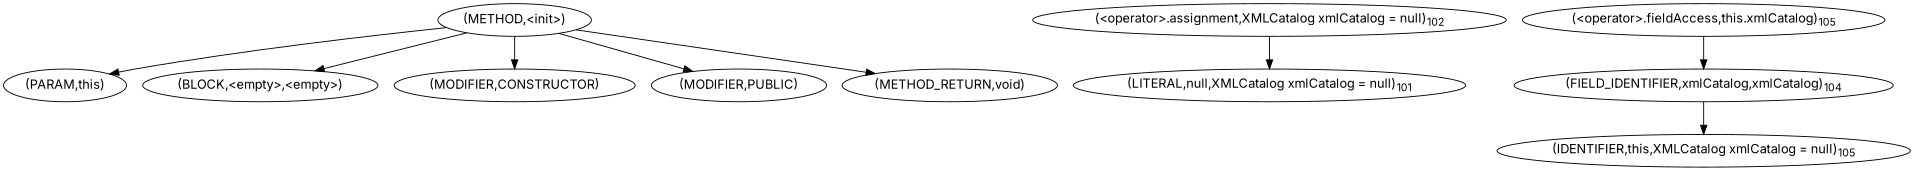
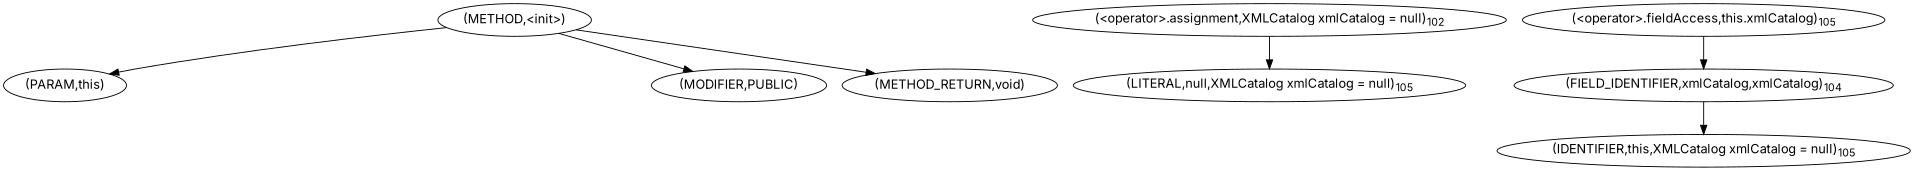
  digraph {
    fontname=Inter
    node [fontname=Inter]
    edge [fontname=Inter]
    n1 [label=<(METHOD,&lt;init&gt;)>]
    n2 [label=<(PARAM,this)>]
-   n3 [label=<(BLOCK,&lt;empty&gt;,&lt;empty&gt;)>]
-   n4 [label=<(MODIFIER,CONSTRUCTOR)>]
    n5 [label=<(MODIFIER,PUBLIC)>]
    n6 [label=<(METHOD_RETURN,void)>]
    n7 [label=<(&lt;operator&gt;.assignment,XMLCatalog xmlCatalog = null)<SUB>102</SUB>>]
-   n8 [label=<(LITERAL,null,XMLCatalog xmlCatalog = null)<SUB>101</SUB>>]
+   n8 [label=<(LITERAL,null,XMLCatalog xmlCatalog = null)<SUB>105</SUB>>]
    n9 [label=<(&lt;operator&gt;.fieldAccess,this.xmlCatalog)<SUB>105</SUB>>]
    n10 [label=<(FIELD_IDENTIFIER,xmlCatalog,xmlCatalog)<SUB>104</SUB>>]
    n11 [label=<(IDENTIFIER,this,XMLCatalog xmlCatalog = null)<SUB>105</SUB>>]
    n1 -> n2
-   n1 -> n3
-   n1 -> n4
    n1 -> n5
    n1 -> n6
    n7 -> n8
    n9 -> n10
    n10 -> n11
  }
